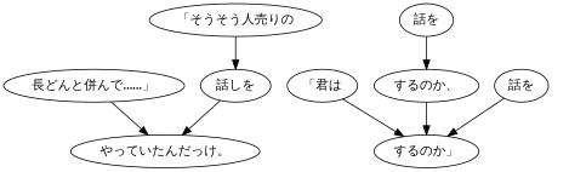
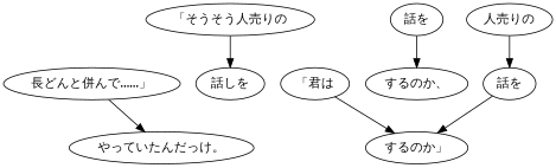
  digraph {
    fontname="Fira Sans"
    node [fontname="Fira Sans"]
    edge [fontname="Fira Sans"]
    n1 [label="長どんと併んで……」"]
    n2 [label="やっていたんだっけ。"]
    n3 [label="「君は"]
    n4 [label="するのか」"]
    n5 [label="話を"]
    n6 [label="するのか、"]
+   n7 [label="人売りの"]
    n8 [label="話を"]
    n9 [label="「そうそう人売りの"]
    n10 [label="話しを"]
    n1 -> n2
    n3 -> n4
    n5 -> n6
-   n6 -> n4
+   n7 -> n8
    n8 -> n4
    n9 -> n10
-   n10 -> n2
  }
